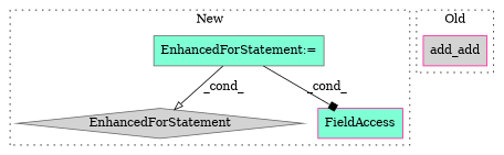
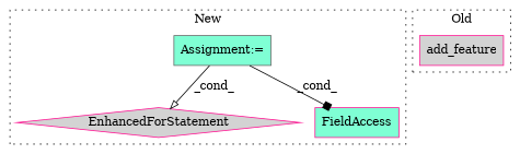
  digraph {
    node [color=gray40 fillcolor=lightgrey l="65,2" s="4568,4659" shape=box style=filled]
-   n1 [a=70 label=EnhancedForStatement shape=diamond]
-   n2 [a=7 fillcolor=aquamarine label="EnhancedForStatement:="]
+   n1 [a=70 color=deeppink label=EnhancedForStatement shape=diamond]
+   n2 [a=7 fillcolor=aquamarine label="Assignment:="]
    n3 [a=22 color=deeppink fillcolor=aquamarine l=8 label=FieldAccess s=4967]
-   n4 [a=32 color=deeppink l="12,1" label=add_add s="4614,4640"]
+   n4 [a=32 color=deeppink l="12,1" label=add_feature s="4614,4640"]
    subgraph cluster_1 {
      label=New
      style=dotted
      n1
      n2
      n3
    }
    subgraph cluster_2 {
      label=Old
      style=dotted
      n4
    }
    n2 -> n1 [arrowhead=onormal label=_cond_]
    n2 -> n3 [arrowhead=box label=_cond_]
  }
